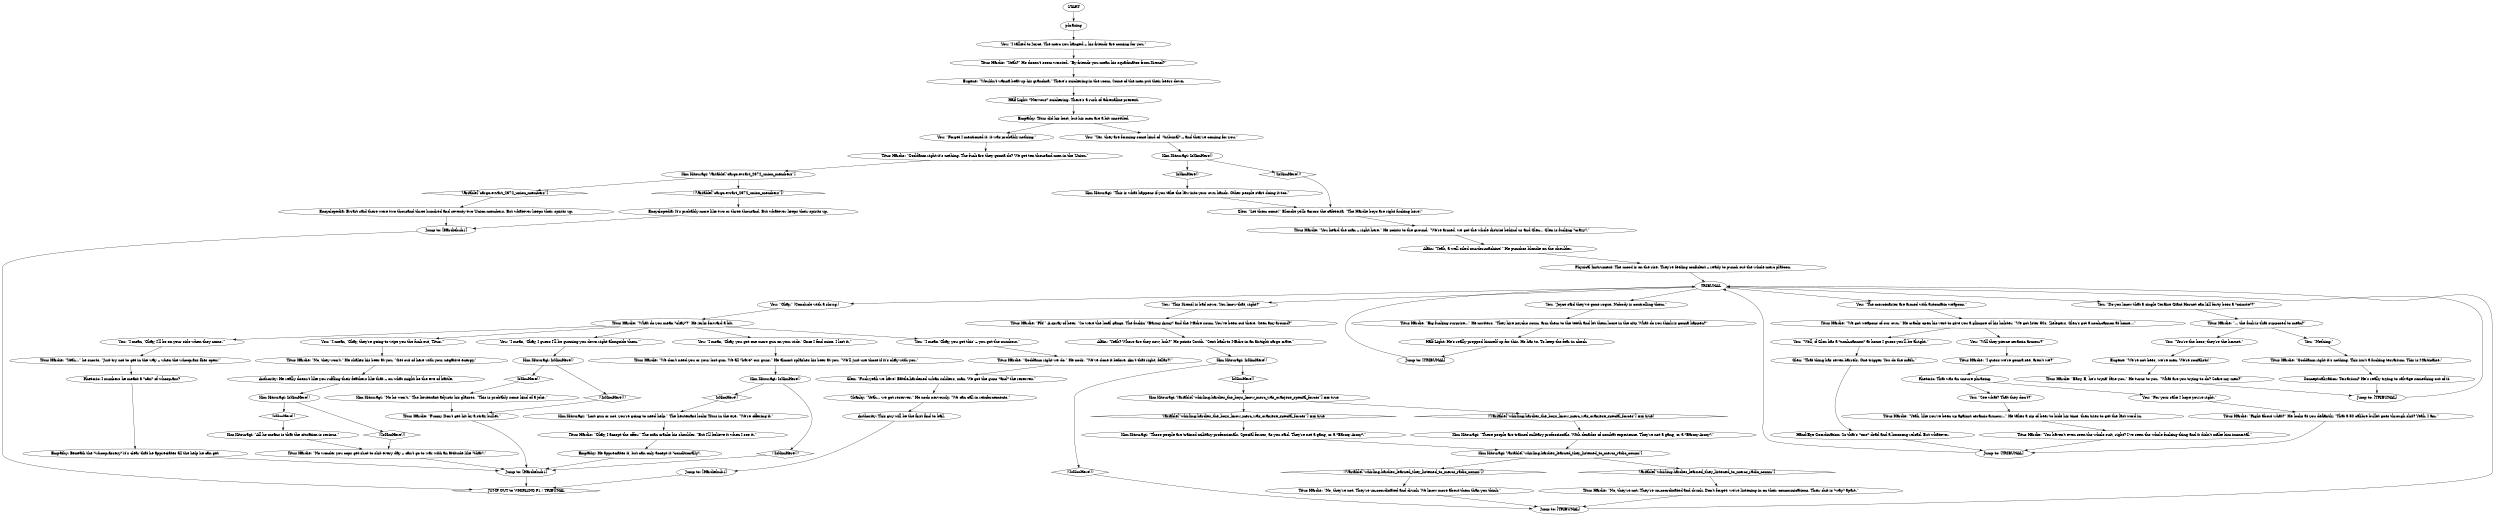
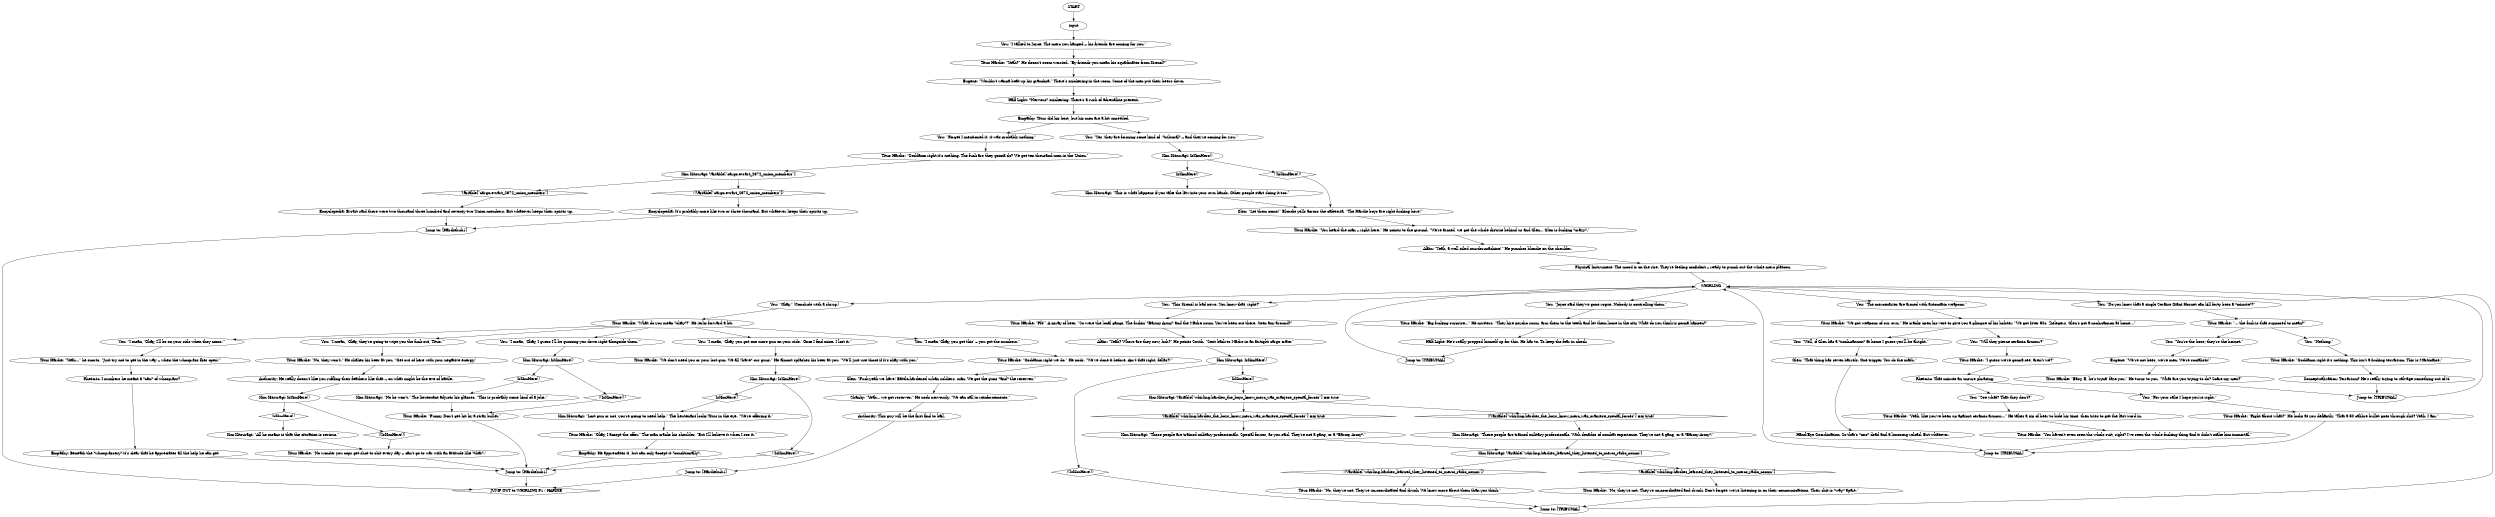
  digraph {
    n1 [label=START]
-   n2 [label=phrasing]
+   n2 [label=input]
    n3 [label="You: \"I talked to Joyce. The merc you hanged -- his friends are coming for you.\""]
    n4 [label="Titus Hardie: \"Yeah?\" He doesn't seem worried. \"By friends you mean his squadmates from Krenel?\""]
    n5 [label="You: \"I mean, 'Okay, you got one more gun on your side.' Once I find mine. I lost it.\""]
    n6 [label="Titus Hardie: \"We don't need you or your lost gun. We all *have* our guns.\" He almost splashes his beer at you. \"We'll just use those if it's okay with you.\""]
    n7 [label="Kim Kitsuragi: IsKimHere()"]
    n8 [label="Kim Kitsuragi: IsKimHere()"]
    n9 [label="IsKimHere()" shape=diamond]
    n10 [label="!(IsKimHere())" shape=diamond]
    n11 [label="Kim Kitsuragi: Variable[\"whirling.hardies_the_boys_know_merc_was_oranjese_special_forces\"] == true"]
    n12 [label="Jump to: [TRIBUNAL]"]
    n13 [label="Variable[\"whirling.hardies_the_boys_know_merc_was_oranjese_special_forces\"] == true" shape=diamond]
    n14 [label="!(Variable[\"whirling.hardies_the_boys_know_merc_was_oranjese_special_forces\"] == true)" shape=diamond]
-   n15 [label=TRIBUNAL]
+   n15 [label=WHIRLING]
    n16 [label="Kim Kitsuragi: \"These people are trained military professionals. With decades of combat experience. They're not a gang, or a *Barmy Army*.\""]
    n17 [label="Kim Kitsuragi: Variable[\"whirling.hardies_learned_they_listened_to_mercs_radio_comm\"]"]
    n18 [label="Variable[\"whirling.hardies_learned_they_listened_to_mercs_radio_comm\"]" shape=diamond]
    n19 [label="!(Variable[\"whirling.hardies_learned_they_listened_to_mercs_radio_comm\"])" shape=diamond]
    n20 [label="You: \"Yes, they are forming some kind of  *tribunal* -- and they're coming for you.\""]
    n21 [label="Kim Kitsuragi: IsKimHere()"]
    n22 [label="IsKimHere()" shape=diamond]
    n23 [label="!(IsKimHere())" shape=diamond]
    n24 [label="You: \"You're the bees; they're the hornet.\""]
    n25 [label="Eugene: \"We're not bees, we're men. We're socialists!\""]
    n26 [label="Titus Hardie: \"Easy, E, he's tryna' faze you.\" He turns to you. \"What are you trying to do? Scare my men?\""]
    n27 [label="Jump to: [TRIBUNAL]"]
    n28 [label="You: \"Okay.\" (Conclude with a shrug.)"]
    n29 [label="You: \"Joyce said they've gone rogue. Nobody is controlling them.\""]
    n30 [label="You: \"The mercenaries are armed with automatic weapons.\""]
    n31 [label="You: \"Do you know that a single Seraise Giant Hornet can kill forty bees a *minute*?\""]
    n32 [label="You: \"This Krenel is bad news. You know that, right?\""]
    n33 [label="Conceptualization: Terrarium? He's really trying to salvage something out of it."]
    n34 [label="Empathy: Beneath the *whoop-assery* it's clear that he appreciates all the help he can get."]
    n35 [label="Jump to: [Hardiehub1]"]
-   n36 [label="JUMP OUT to WHIRLING F1 / TRIBUNAL" shape=diamond]
+   n36 [label="JUMP OUT to WHIRLING F1 / HARDIE" shape=diamond]
    n37 [label="Eugene: \"Wouldn't wanna beat up his grandma.\" There's snickering in the room. Some of the men put their beers down."]
    n38 [label="Titus Hardie: \"What do you mean *okay*?\" He jerks forward a bit."]
    n39 [label="You: \"I mean 'Okay, you got this' -- you got the numbers.\""]
    n40 [label="You: \"I mean, 'Okay, they're going to wipe you the fuck out, Titus.'\""]
    n41 [label="You: \"I mean, 'Okay, I'll be on your side when they come.'\""]
    n42 [label="You: \"I mean, 'Okay, I guess I'll be gunning you down right alongside them.'\""]
    n43 [label="You: \"Will they pierce ceramic armour?\""]
    n44 [label="Titus Hardie: \"I guess we're gonna see, aren't we?\""]
-   n45 [label="Rhetoric: That was an unsure phrasing."]
+   n45 [label="Rhetoric: That minute an unsure phrasing."]
    n46 [label="Titus Hardie: \"Big fucking surprise...\" He mutters. \"They hire psycho scum, arm them to the teeth and let them loose in the city. What do you think is gonna happen?\""]
    n47 [label="Half Light: He's really prepped himself up for this. He has to. To keep the fear in check."]
    n48 [label="You: \"Well, if Glen has a *nock-cannon* at home I guess you'll be alright.\""]
    n49 [label="Glen: \"That thing has seven barrels. One trigger. You do the math.\""]
    n50 [label="Hand/Eye Coordination: So that's *one* dead and a looooong reload. But whatever."]
    n51 [label="Half Light: *Nervous* snickering. There's a rush of adrenaline present."]
    n52 [label="Empathy: Titus did his best, but his men are a bit unsettled."]
    n53 [label="You: \"Forget I mentioned it, it was probably nothing.\""]
    n54 [label="Titus Hardie: \"Goddamn right it's nothing. The fuck are they gonna do? We got ten thousand men in the Union.\""]
    n55 [label="Kim Kitsuragi: Variable[\"cargo.evrart_2372_union_members\"]"]
    n56 [label="Variable[\"cargo.evrart_2372_union_members\"]" shape=diamond]
    n57 [label="!(Variable[\"cargo.evrart_2372_union_members\"])" shape=diamond]
    n58 [label="Titus Hardie: \"No wonder you cops get shot to shit every day -- can't go to war with an attitude like *that*.\""]
    n59 [label="Kim Kitsuragi: IsKimHere()"]
    n60 [label="IsKimHere()" shape=diamond]
    n61 [label="!(IsKimHere())" shape=diamond]
    n62 [label="Kim Kitsuragi: \"No he won't.\" The lieutenant adjusts his glasses. \"This is probably some kind of a joke.\""]
    n63 [label="Titus Hardie: \"Funny. Don't get hit by a stray bullet.\""]
    n64 [label="Kim Kitsuragi: \"All he means is that the situation is serious.\""]
    n65 [label="Kim Kitsuragi: \"This is what happens if you take the law into your own hands. Other people start doing it too.\""]
    n66 [label="Glen: \"Let them come!\" Blondie yells across the cafeteria. \"The Hardie boys are right fucking here!\""]
    n67 [label="Titus Hardie: \"You heard the man -- right here.\" He points to the ground. \"We're armed, we got the whole district behind us and Glen... Glen is fucking *crazy*.\""]
    n68 [label="Encyclopedia: Evrart said there were two thousand three hundred and seventy two Union members. But whatever keeps their spirits up."]
    n69 [label="Jump to: [Hardiehub1]"]
    n70 [label="Jump to: [TRIBUNAL]"]
    n71 [label="Titus Hardie: \"No, they're not. They're un-coordinated and drunk. Don't forget: we're listening in on their communications. Their shit is *way* apart.\""]
    n72 [label="Titus Hardie: \"No, they're not. They're un-coordinated and drunk. We know more about them than you think.\""]
    n73 [label="Alain: \"Yeah, a well oiled murder-machine!\" He punches blondie on the shoulder."]
    n74 [label="Physical Instrument: The mood is on the rise. They're feeling confident -- ready to punch out the whole merc platoon."]
    n75 [label="Titus Hardie: \"Goddamn right we do.\" He nods. \"We've done it before. Ain't that right, fellas?!\""]
    n76 [label="Glen: \"Fuck yeah we have! Battle-hardened urban soldiers, man. We got the guns *and* the reserves.\""]
    n77 [label="Titus Hardie: \"No, they won't.\" He shakes his beer at you. \"Get out of here with your negative energy.\""]
    n78 [label="Authority: He really doesn't like you ruffling their feathers like that -- on what might be the eve of battle."]
    n79 [label="Titus Hardie: \"Yeah...\" he snorts. \"Just try not to get in the way -- when the whoop-ass flies open!\""]
    n80 [label="Rhetoric: I numbers he meant a *can* of whoop-ass?"]
    n81 [label="Titus Hardie: \"Yeah, like you've been up against ceramic armour...\" He takes a sip of beer to bide his time, then tries to get the last word in."]
    n82 [label="Titus Hardie: \"You haven't even seen the whole suit, right? I've seen the whole fucking thing and it didn't make him immortal.\""]
    n83 [label="Titus Hardie: \"We got weapons of our own.\" He cracks open his vest to give you a glimpse of his holster. \"We got Ister 50s, Zielegers, Glen's got a nock-cannon at home...\""]
    n84 [label="Titus Hardie: \"Goddamn right it's nothing. This isn't a fucking terrarium. This is Martinaise.\""]
    n85 [label="IsKimHere()" shape=diamond]
    n86 [label="!(IsKimHere())" shape=diamond]
    n87 [label="You: \"See what? That they don't?\""]
    n88 [label="Encyclopedia: It's probably more like two or three thousand. But whatever keeps their spirits up."]
    n89 [label="Kim Kitsuragi: \"Lost gun or not, you're going to need help.\" The lieutenant looks Titus in the eye. \"We're offering it.\""]
    n90 [label="Titus Hardie: \"Okay, I accept the offer.\" The man cracks his shoulder. \"But I'll believe it when I see it.\""]
    n91 [label="Kim Kitsuragi: IsKimHere()"]
    n92 [label="IsKimHere()" shape=diamond]
    n93 [label="!(IsKimHere())" shape=diamond]
    n94 [label="Jump to: [TRIBUNAL]"]
    n95 [label="You: \"For your sake I hope you're right.\""]
    n96 [label="You: \"Nothing.\""]
    n97 [label="Kim Kitsuragi: \"These people are trained military professionals. Special forces, as you said. They're not a gang, or a *Barmy Army*.\""]
    n98 [label="Shanky: \"Yeah... we got reserves.\" He nods nervously. \"We can call in reinforcements.\""]
    n99 [label="Jump to: [Hardiehub1]"]
    n100 [label="Titus Hardie: \"... the fuck is that supposed to mean?\""]
    n101 [label="Titus Hardie: \"Right about what?\" He looks at you defiantly. \"That a 50 calibre bullet goes through shit? Yeah. I am.\""]
    n102 [label="Authority: This guy will be the first find to bail."]
    n103 [label="Empathy: He appreciates it, but can only accept it *conditionally*."]
    n104 [label="Titus Hardie: \"Pft!\" A spray of beer. \"So were the local gangs. The fuckin' *Barmy Army* and the Madre scum. You've been out there. Seen any around?\""]
    n105 [label="Alain: \"Yeah? Where are they now, huh?\" He points South. \"Sent back to Madre in an airtight cargo crate.\""]
    n1 -> n2
    n2 -> n3
    n3 -> n4
    n4 -> n37
    n5 -> n6
    n6 -> n7
    n7 -> n85
    n7 -> n86
    n8 -> n9
    n8 -> n10
    n9 -> n11
    n10 -> n12
    n11 -> n13
    n11 -> n14
    n12 -> n15
    n13 -> n97
    n14 -> n16
    n15 -> n28
    n15 -> n29
    n15 -> n30
    n15 -> n31
    n15 -> n32
    n16 -> n17
    n17 -> n18
    n17 -> n19
    n18 -> n71
    n19 -> n72
    n20 -> n21
    n21 -> n22
    n21 -> n23
    n22 -> n65
    n23 -> n66
    n24 -> n25
    n25 -> n26
    n26 -> n27
    n27 -> n15
    n28 -> n38
    n29 -> n46
    n30 -> n83
    n31 -> n100
    n32 -> n104
    n33 -> n27
    n34 -> n35
    n35 -> n36
    n37 -> n51
    n38 -> n5
    n38 -> n39
    n38 -> n40
    n38 -> n41
    n38 -> n42
    n39 -> n75
    n40 -> n77
    n41 -> n79
    n42 -> n59
    n43 -> n44
    n44 -> n45
    n45 -> n87
    n45 -> n95
    n46 -> n47
    n47 -> n94
    n48 -> n49
    n49 -> n50
    n50 -> n70
    n51 -> n52
    n52 -> n20
    n52 -> n53
    n53 -> n54
    n54 -> n55
    n55 -> n56
    n55 -> n57
    n56 -> n68
    n57 -> n88
    n58 -> n35
    n59 -> n60
    n59 -> n61
    n60 -> n62
    n61 -> n63
    n62 -> n63
    n63 -> n35
    n64 -> n58
    n65 -> n66
    n66 -> n67
    n67 -> n73
    n68 -> n69
    n69 -> n36
    n70 -> n15
    n71 -> n12
    n72 -> n12
    n73 -> n74
    n74 -> n15
    n75 -> n76
    n76 -> n98
    n77 -> n78
    n78 -> n91
    n79 -> n80
    n80 -> n34
    n81 -> n82
    n82 -> n70
    n83 -> n43
    n83 -> n48
    n84 -> n33
    n85 -> n89
    n86 -> n35
    n87 -> n81
    n88 -> n69
    n89 -> n90
    n90 -> n103
    n91 -> n92
    n91 -> n93
    n92 -> n64
    n93 -> n58
    n94 -> n15
    n95 -> n101
    n96 -> n84
    n97 -> n17
    n98 -> n102
    n99 -> n36
    n100 -> n24
    n100 -> n96
    n101 -> n70
    n102 -> n99
    n103 -> n35
    n104 -> n105
    n105 -> n8
  }
